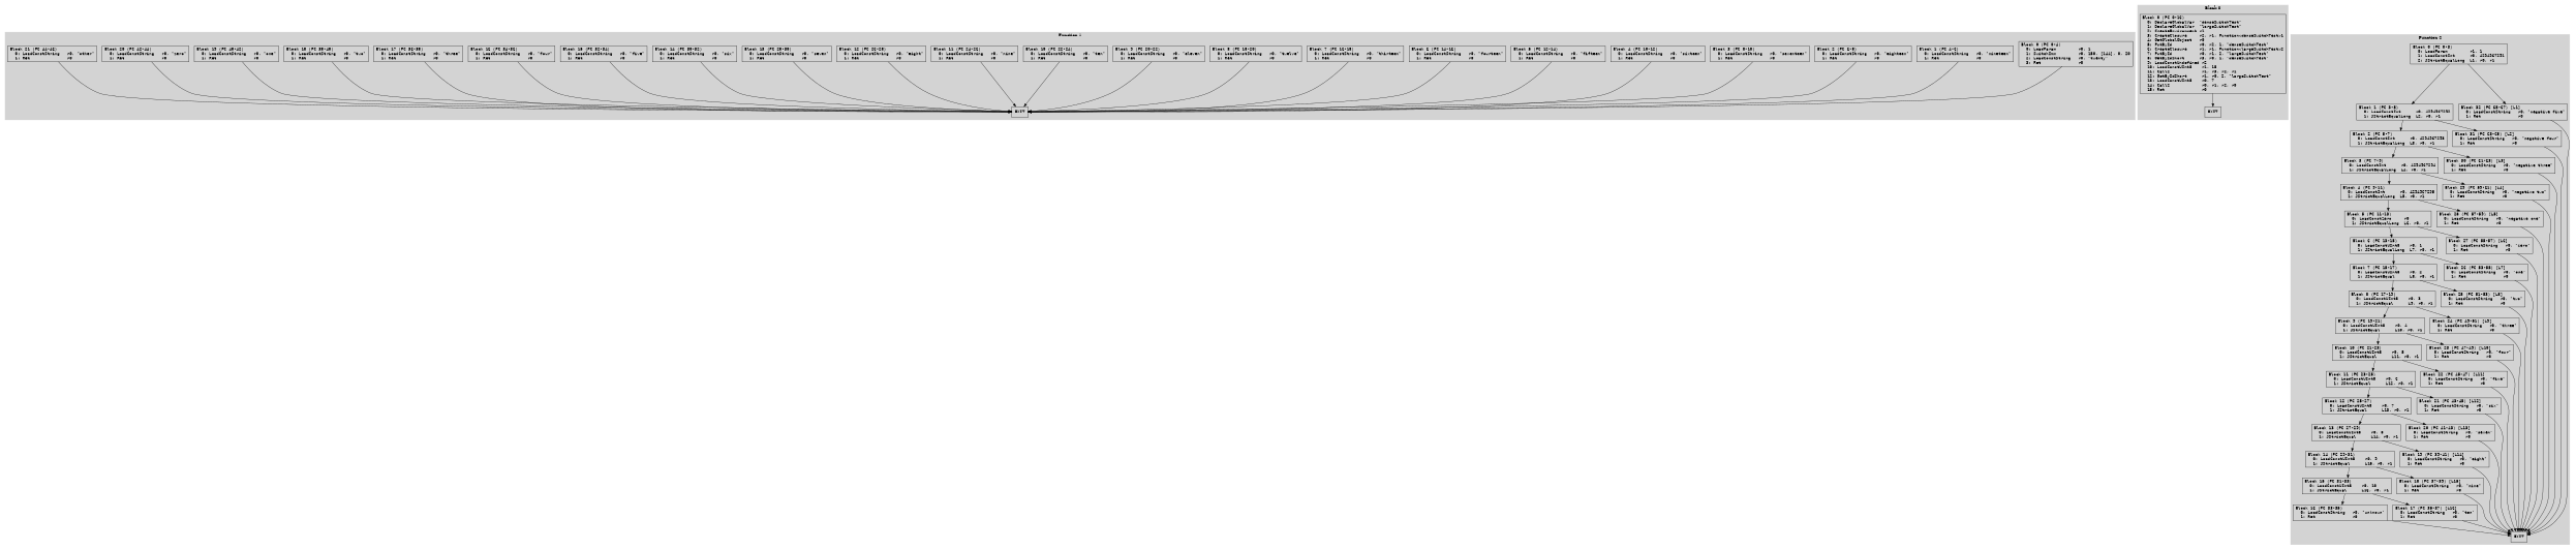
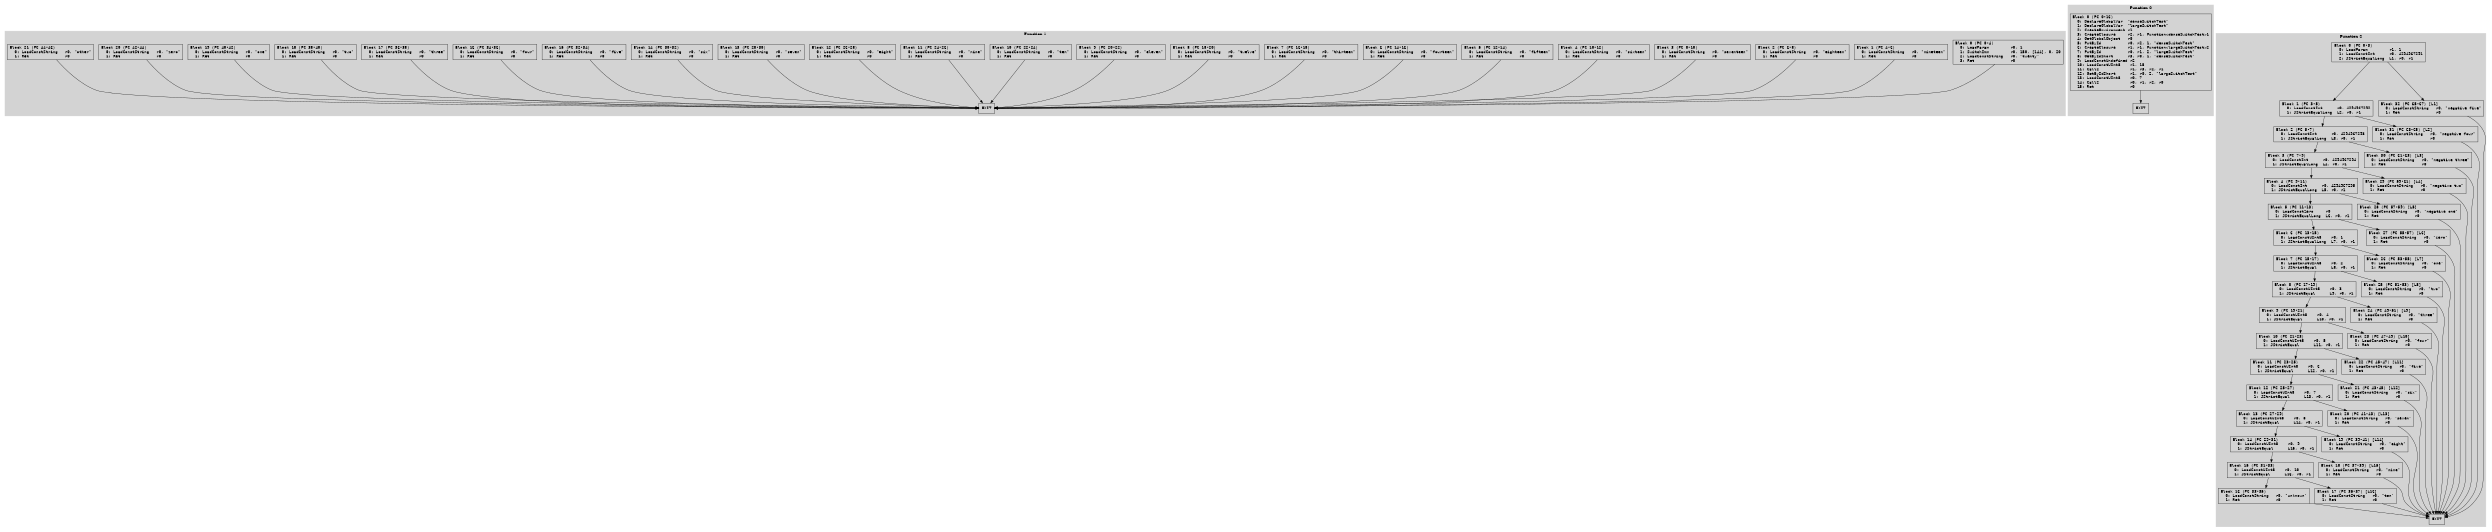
  digraph {
    rankdir=TB
    node [fontname=monospace shape=box]
    n1 [label="Block 0 (PC 0-4)\l  0: LoadParam         r0, 1\l  1: SwitchImm         r0, 150, [144], 0, 20\l  2: LoadConstString   r0, \"twenty\"\l  3: Ret               r0\l"]
    n2 [label=EXIT]
    n3 [label="Block 1 (PC 4-6)\l  0: LoadConstString   r0, \"nineteen\"\l  1: Ret               r0\l"]
    n4 [label="Block 2 (PC 6-8)\l  0: LoadConstString   r0, \"eighteen\"\l  1: Ret               r0\l"]
    n5 [label="Block 3 (PC 8-10)\l  0: LoadConstString   r0, \"seventeen\"\l  1: Ret               r0\l"]
    n6 [label="Block 4 (PC 10-12)\l  0: LoadConstString   r0, \"sixteen\"\l  1: Ret               r0\l"]
    n7 [label="Block 5 (PC 12-14)\l  0: LoadConstString   r0, \"fifteen\"\l  1: Ret               r0\l"]
    n8 [label="Block 6 (PC 14-16)\l  0: LoadConstString   r0, \"fourteen\"\l  1: Ret               r0\l"]
    n9 [label="Block 7 (PC 16-18)\l  0: LoadConstString   r0, \"thirteen\"\l  1: Ret               r0\l"]
    n10 [label="Block 8 (PC 18-20)\l  0: LoadConstString   r0, \"twelve\"\l  1: Ret               r0\l"]
    n11 [label="Block 9 (PC 20-22)\l  0: LoadConstString   r0, \"eleven\"\l  1: Ret               r0\l"]
    n12 [label="Block 10 (PC 22-24)\l  0: LoadConstString   r0, \"ten\"\l  1: Ret               r0\l"]
    n13 [label="Block 11 (PC 24-26)\l  0: LoadConstString   r0, \"nine\"\l  1: Ret               r0\l"]
    n14 [label="Block 12 (PC 26-28)\l  0: LoadConstString   r0, \"eight\"\l  1: Ret               r0\l"]
    n15 [label="Block 13 (PC 28-30)\l  0: LoadConstString   r0, \"seven\"\l  1: Ret               r0\l"]
    n16 [label="Block 14 (PC 30-32)\l  0: LoadConstString   r0, \"six\"\l  1: Ret               r0\l"]
    n17 [label="Block 15 (PC 32-34)\l  0: LoadConstString   r0, \"five\"\l  1: Ret               r0\l"]
    n18 [label="Block 16 (PC 34-36)\l  0: LoadConstString   r0, \"four\"\l  1: Ret               r0\l"]
    n19 [label="Block 17 (PC 36-38)\l  0: LoadConstString   r0, \"three\"\l  1: Ret               r0\l"]
    n20 [label="Block 18 (PC 38-40)\l  0: LoadConstString   r0, \"two\"\l  1: Ret               r0\l"]
    n21 [label="Block 19 (PC 40-42)\l  0: LoadConstString   r0, \"one\"\l  1: Ret               r0\l"]
    n22 [label="Block 20 (PC 42-44)\l  0: LoadConstString   r0, \"zero\"\l  1: Ret               r0\l"]
    n23 [label="Block 21 (PC 44-46)\l  0: LoadConstString   r0, \"other\"\l  1: Ret               r0\l"]
    n24 [label="Block 0 (PC 0-16)\l  0: DeclareGlobalVar  \"denseSwitchTest\"\l  1: DeclareGlobalVar  \"largeSwitchTest\"\l  2: CreateEnvironment r1\l  3: CreateClosure     r2, r1, Function<denseSwitchTest>1\l  4: GetGlobalObject   r0\l  5: PutById           r0, r2, 1, \"denseSwitchTest\"\l  6: CreateClosure     r1, r1, Function<largeSwitchTest>2\l  7: PutById           r0, r1, 2, \"largeSwitchTest\"\l  8: GetByIdShort      r3, r0, 1, \"denseSwitchTest\"\l  9: LoadConstUndefined r2\l  10: LoadConstUInt8    r1, 15\l  11: Call2             r1, r3, r2, r1\l  12: GetByIdShort      r1, r0, 2, \"largeSwitchTest\"\l  13: LoadConstUInt8    r0, 7\l  14: Call2             r0, r1, r2, r0\l  15: Ret               r0\l"]
    n25 [label=EXIT]
    n26 [label="Block 0 (PC 0-3)\l  0: LoadParam         r1, 1\l  1: LoadConstInt      r0, 4294967291\l  2: JStrictEqualLong  L1, r0, r1\l"]
    n27 [label="Block 1 (PC 3-5)\l  0: LoadConstInt      r0, 4294967292\l  1: JStrictEqualLong  L2, r0, r1\l"]
    n28 [label="Block 32 (PC 65-67) [L1]\l  0: LoadConstString   r0, \"negative five\"\l  1: Ret               r0\l"]
    n29 [label="Block 2 (PC 5-7)\l  0: LoadConstInt      r0, 4294967293\l  1: JStrictEqualLong  L3, r0, r1\l"]
    n30 [label="Block 31 (PC 63-65) [L2]\l  0: LoadConstString   r0, \"negative four\"\l  1: Ret               r0\l"]
    n31 [label="Block 3 (PC 7-9)\l  0: LoadConstInt      r0, 4294967294\l  1: JStrictEqualLong  L4, r0, r1\l"]
    n32 [label="Block 30 (PC 61-63) [L3]\l  0: LoadConstString   r0, \"negative three\"\l  1: Ret               r0\l"]
    n33 [label="Block 4 (PC 9-11)\l  0: LoadConstInt      r0, 4294967295\l  1: JStrictEqualLong  L5, r0, r1\l"]
    n34 [label="Block 29 (PC 59-61) [L4]\l  0: LoadConstString   r0, \"negative two\"\l  1: Ret               r0\l"]
    n35 [label="Block 5 (PC 11-13)\l  0: LoadConstZero     r0\l  1: JStrictEqualLong  L6, r0, r1\l"]
    n36 [label="Block 28 (PC 57-59) [L5]\l  0: LoadConstString   r0, \"negative one\"\l  1: Ret               r0\l"]
    n37 [label="Block 6 (PC 13-15)\l  0: LoadConstUInt8    r0, 1\l  1: JStrictEqualLong  L7, r0, r1\l"]
    n38 [label="Block 27 (PC 55-57) [L6]\l  0: LoadConstString   r0, \"zero\"\l  1: Ret               r0\l"]
    n39 [label="Block 7 (PC 15-17)\l  0: LoadConstUInt8    r0, 2\l  1: JStrictEqual      L8, r0, r1\l"]
    n40 [label="Block 26 (PC 53-55) [L7]\l  0: LoadConstString   r0, \"one\"\l  1: Ret               r0\l"]
    n41 [label="Block 8 (PC 17-19)\l  0: LoadConstUInt8    r0, 3\l  1: JStrictEqual      L9, r0, r1\l"]
    n42 [label="Block 25 (PC 51-53) [L8]\l  0: LoadConstString   r0, \"two\"\l  1: Ret               r0\l"]
    n43 [label="Block 9 (PC 19-21)\l  0: LoadConstUInt8    r0, 4\l  1: JStrictEqual      L10, r0, r1\l"]
    n44 [label="Block 24 (PC 49-51) [L9]\l  0: LoadConstString   r0, \"three\"\l  1: Ret               r0\l"]
    n45 [label="Block 10 (PC 21-23)\l  0: LoadConstUInt8    r0, 5\l  1: JStrictEqual      L11, r0, r1\l"]
    n46 [label="Block 23 (PC 47-49) [L10]\l  0: LoadConstString   r0, \"four\"\l  1: Ret               r0\l"]
    n47 [label="Block 11 (PC 23-25)\l  0: LoadConstUInt8    r0, 6\l  1: JStrictEqual      L12, r0, r1\l"]
    n48 [label="Block 22 (PC 45-47) [L11]\l  0: LoadConstString   r0, \"five\"\l  1: Ret               r0\l"]
    n49 [label="Block 12 (PC 25-27)\l  0: LoadConstUInt8    r0, 7\l  1: JStrictEqual      L13, r0, r1\l"]
    n50 [label="Block 21 (PC 43-45) [L12]\l  0: LoadConstString   r0, \"six\"\l  1: Ret               r0\l"]
    n51 [label="Block 13 (PC 27-29)\l  0: LoadConstUInt8    r0, 8\l  1: JStrictEqual      L14, r0, r1\l"]
    n52 [label="Block 20 (PC 41-43) [L13]\l  0: LoadConstString   r0, \"seven\"\l  1: Ret               r0\l"]
    n53 [label="Block 14 (PC 29-31)\l  0: LoadConstUInt8    r0, 9\l  1: JStrictEqual      L15, r0, r1\l"]
    n54 [label="Block 19 (PC 39-41) [L14]\l  0: LoadConstString   r0, \"eight\"\l  1: Ret               r0\l"]
    n55 [label="Block 15 (PC 31-33)\l  0: LoadConstUInt8    r0, 10\l  1: JStrictEqual      L16, r0, r1\l"]
    n56 [label="Block 18 (PC 37-39) [L15]\l  0: LoadConstString   r0, \"nine\"\l  1: Ret               r0\l"]
    n57 [label="Block 16 (PC 33-35)\l  0: LoadConstString   r0, \"unknown\"\l  1: Ret               r0\l"]
    n58 [label="Block 17 (PC 35-37) [L16]\l  0: LoadConstString   r0, \"ten\"\l  1: Ret               r0\l"]
    n59 [label=EXIT]
    subgraph cluster_1 {
      color=lightgrey
      label="Function 1"
      style=filled
      n1
      n2
      n3
      n4
      n5
      n6
      n7
      n8
      n9
      n10
      n11
      n12
      n13
      n14
      n15
      n16
      n17
      n18
      n19
      n20
      n21
      n22
      n23
    }
    subgraph cluster_2 {
      color=lightgrey
-     label="Block 0"
+     label="Function 0"
      style=filled
      n24
      n25
    }
    subgraph cluster_3 {
      color=lightgrey
      label="Function 2"
      style=filled
      n26
      n27
      n28
      n29
      n30
      n31
      n32
      n33
      n34
      n35
      n36
      n37
      n38
      n39
      n40
      n41
      n42
      n43
      n44
      n45
      n46
      n47
      n48
      n49
      n50
      n51
      n52
      n53
      n54
      n55
      n56
      n57
      n58
      n59
    }
    n1 -> n2
    n3 -> n2
    n4 -> n2
    n5 -> n2
    n6 -> n2
    n7 -> n2
    n8 -> n2
    n9 -> n2
    n10 -> n2
    n11 -> n2
    n12 -> n2
    n13 -> n2
    n14 -> n2
    n15 -> n2
    n16 -> n2
    n17 -> n2
    n18 -> n2
    n19 -> n2
    n20 -> n2
    n21 -> n2
    n22 -> n2
    n23 -> n2
    n24 -> n25
    n26 -> n27
    n26 -> n28
    n27 -> n29
    n27 -> n30
    n28 -> n59
    n29 -> n31
    n29 -> n32
    n30 -> n59
    n31 -> n33
    n31 -> n34
    n32 -> n59
    n33 -> n35
    n33 -> n36
    n34 -> n59
    n35 -> n37
    n35 -> n38
    n36 -> n59
    n37 -> n39
    n37 -> n40
    n38 -> n59
    n39 -> n41
    n39 -> n42
    n40 -> n59
    n41 -> n43
    n41 -> n44
    n42 -> n59
    n43 -> n45
    n43 -> n46
    n44 -> n59
    n45 -> n47
    n45 -> n48
    n46 -> n59
    n47 -> n49
    n47 -> n50
    n48 -> n59
    n49 -> n51
    n49 -> n52
    n50 -> n59
    n51 -> n53
    n51 -> n54
    n52 -> n59
    n53 -> n55
    n53 -> n56
    n54 -> n59
    n55 -> n57
    n55 -> n58
    n56 -> n59
    n57 -> n59
    n58 -> n59
  }
